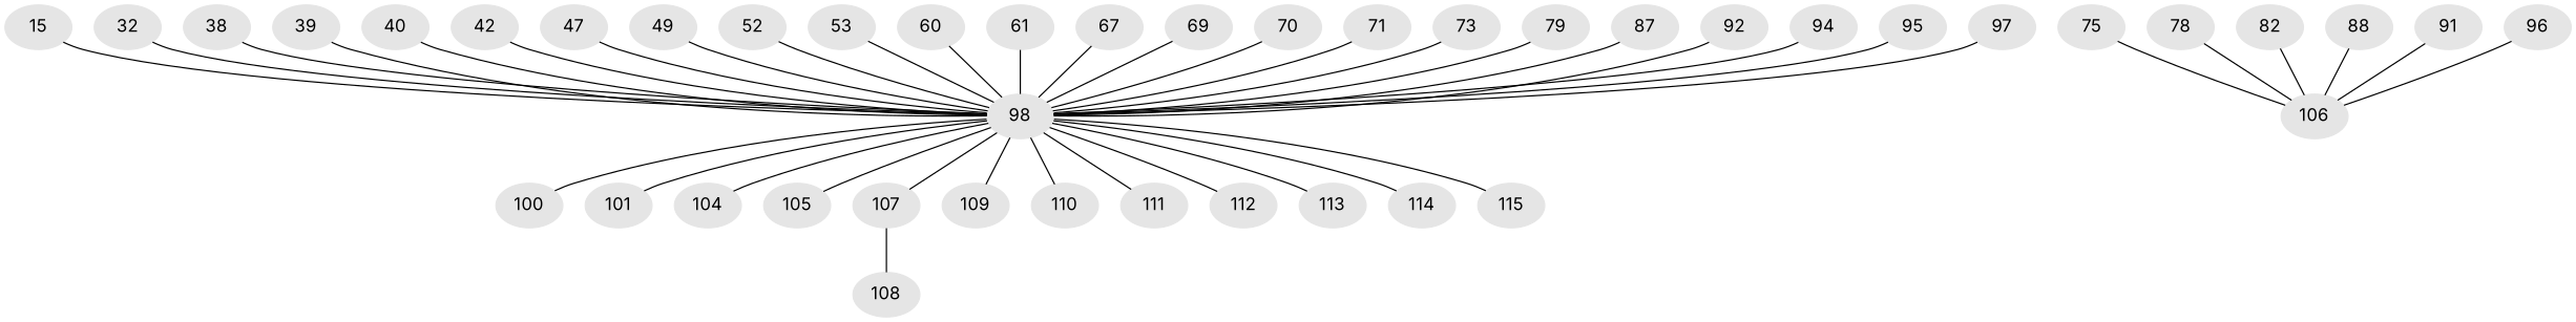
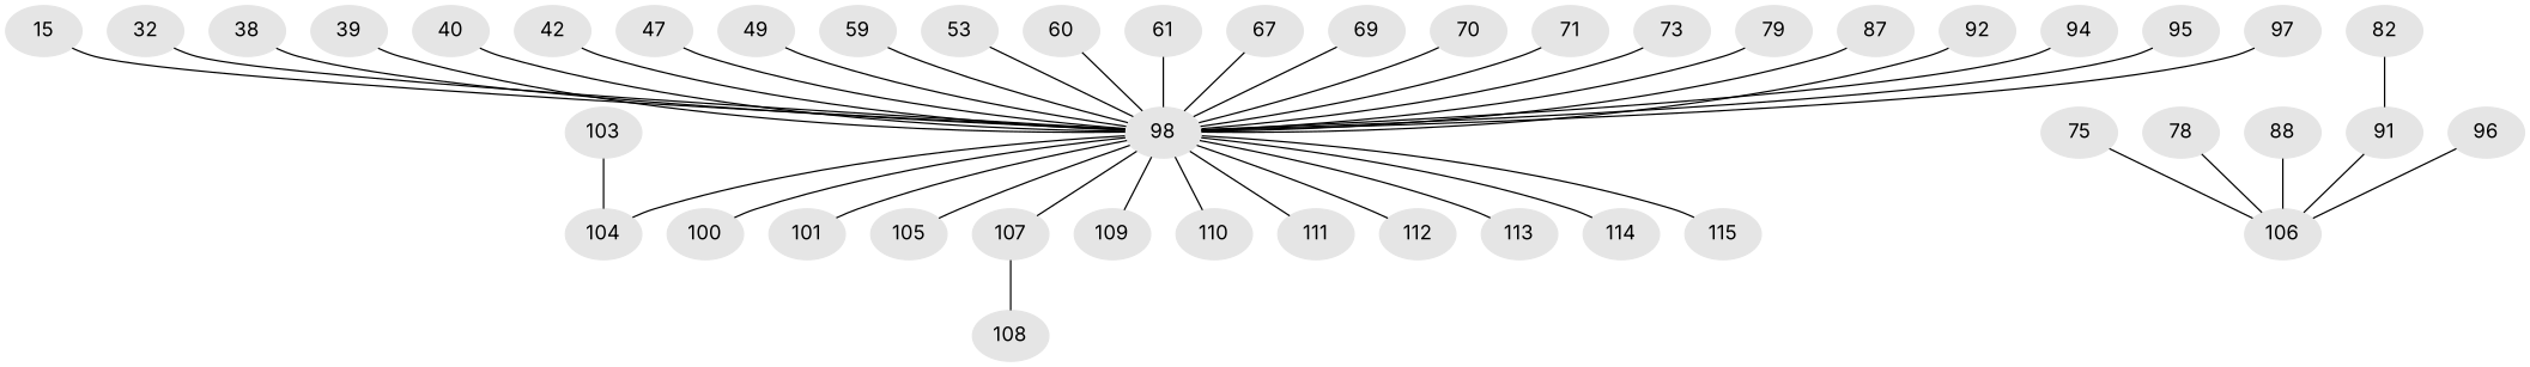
  graph {
    fontname=Inter
    node [color=gray90 fontname=Inter style=filled]
    edge [fontname=Inter]
    98 [super="+64+55+36"]
    100
    101
    104 [super="+89"]
    105
    107 [super="+93"]
    109
    110 [super="+85"]
    111
    112 [super="+99"]
    113
    114 [super="+90"]
    115
    15
    32
    38
    39
    40
    42
    47
    49
-   52
+   52 [label=59]
    53
    60
    61
    106 [super="+68+66"]
    n27 [label=75]
    67 [super="+51+62"]
    69
    70
    71 [super="+63"]
    73
    78
    79 [super="+24"]
    82
    87
    88
    91
    92
    94
    95
    96
    97 [super="+56+75+77+84"]
    108
+   103
    98 -- 100
    98 -- 101
    98 -- 104
    98 -- 105
    98 -- 107
    98 -- 109
    98 -- 110
    98 -- 111
    98 -- 112
    98 -- 113
    98 -- 114
    98 -- 115
    107 -- 108
    15 -- 98
    32 -- 98
    38 -- 98
    39 -- 98
    40 -- 98
    42 -- 98
    47 -- 98
    49 -- 98
    52 -- 98
    53 -- 98
    60 -- 98
    61 -- 98
    n27 -- 106
    67 -- 98
    69 -- 98
    70 -- 98
    71 -- 98
    73 -- 98
    78 -- 106
    79 -- 98
-   82 -- 106
+   82 -- 91
    87 -- 98
    88 -- 106
    91 -- 106
    92 -- 98
    94 -- 98
    95 -- 98
    96 -- 106
    97 -- 98
+   103 -- 104
  }
